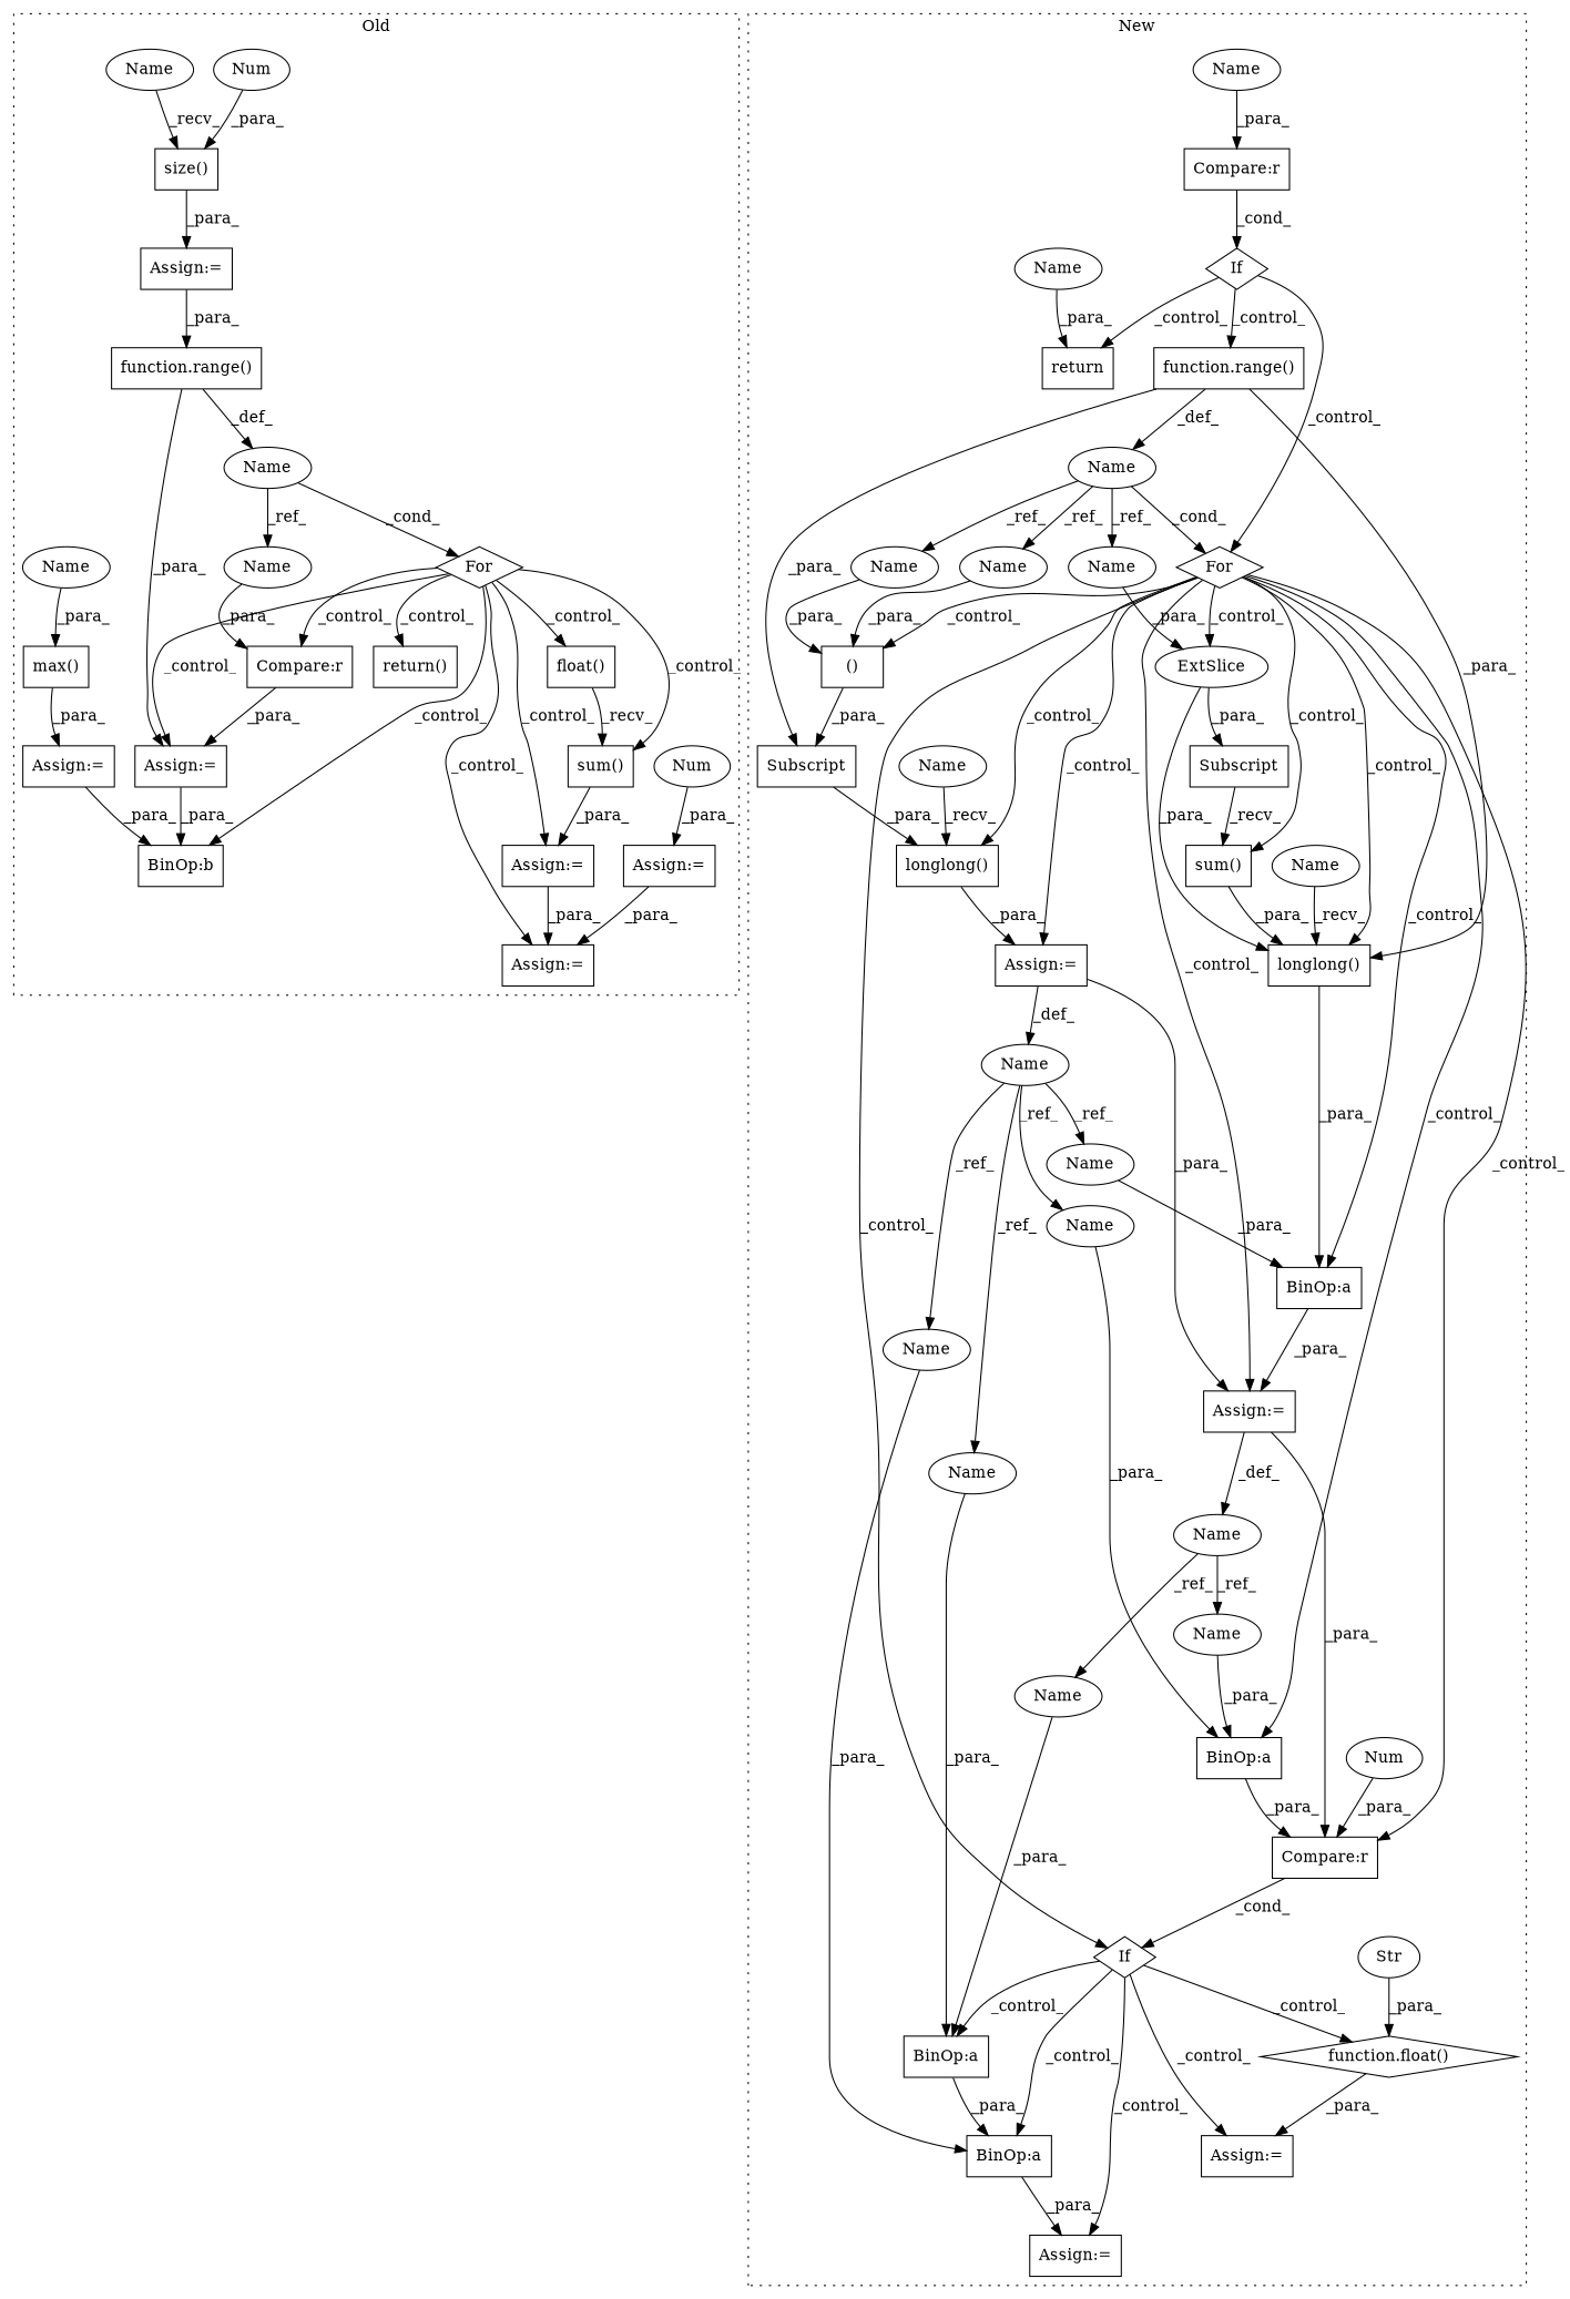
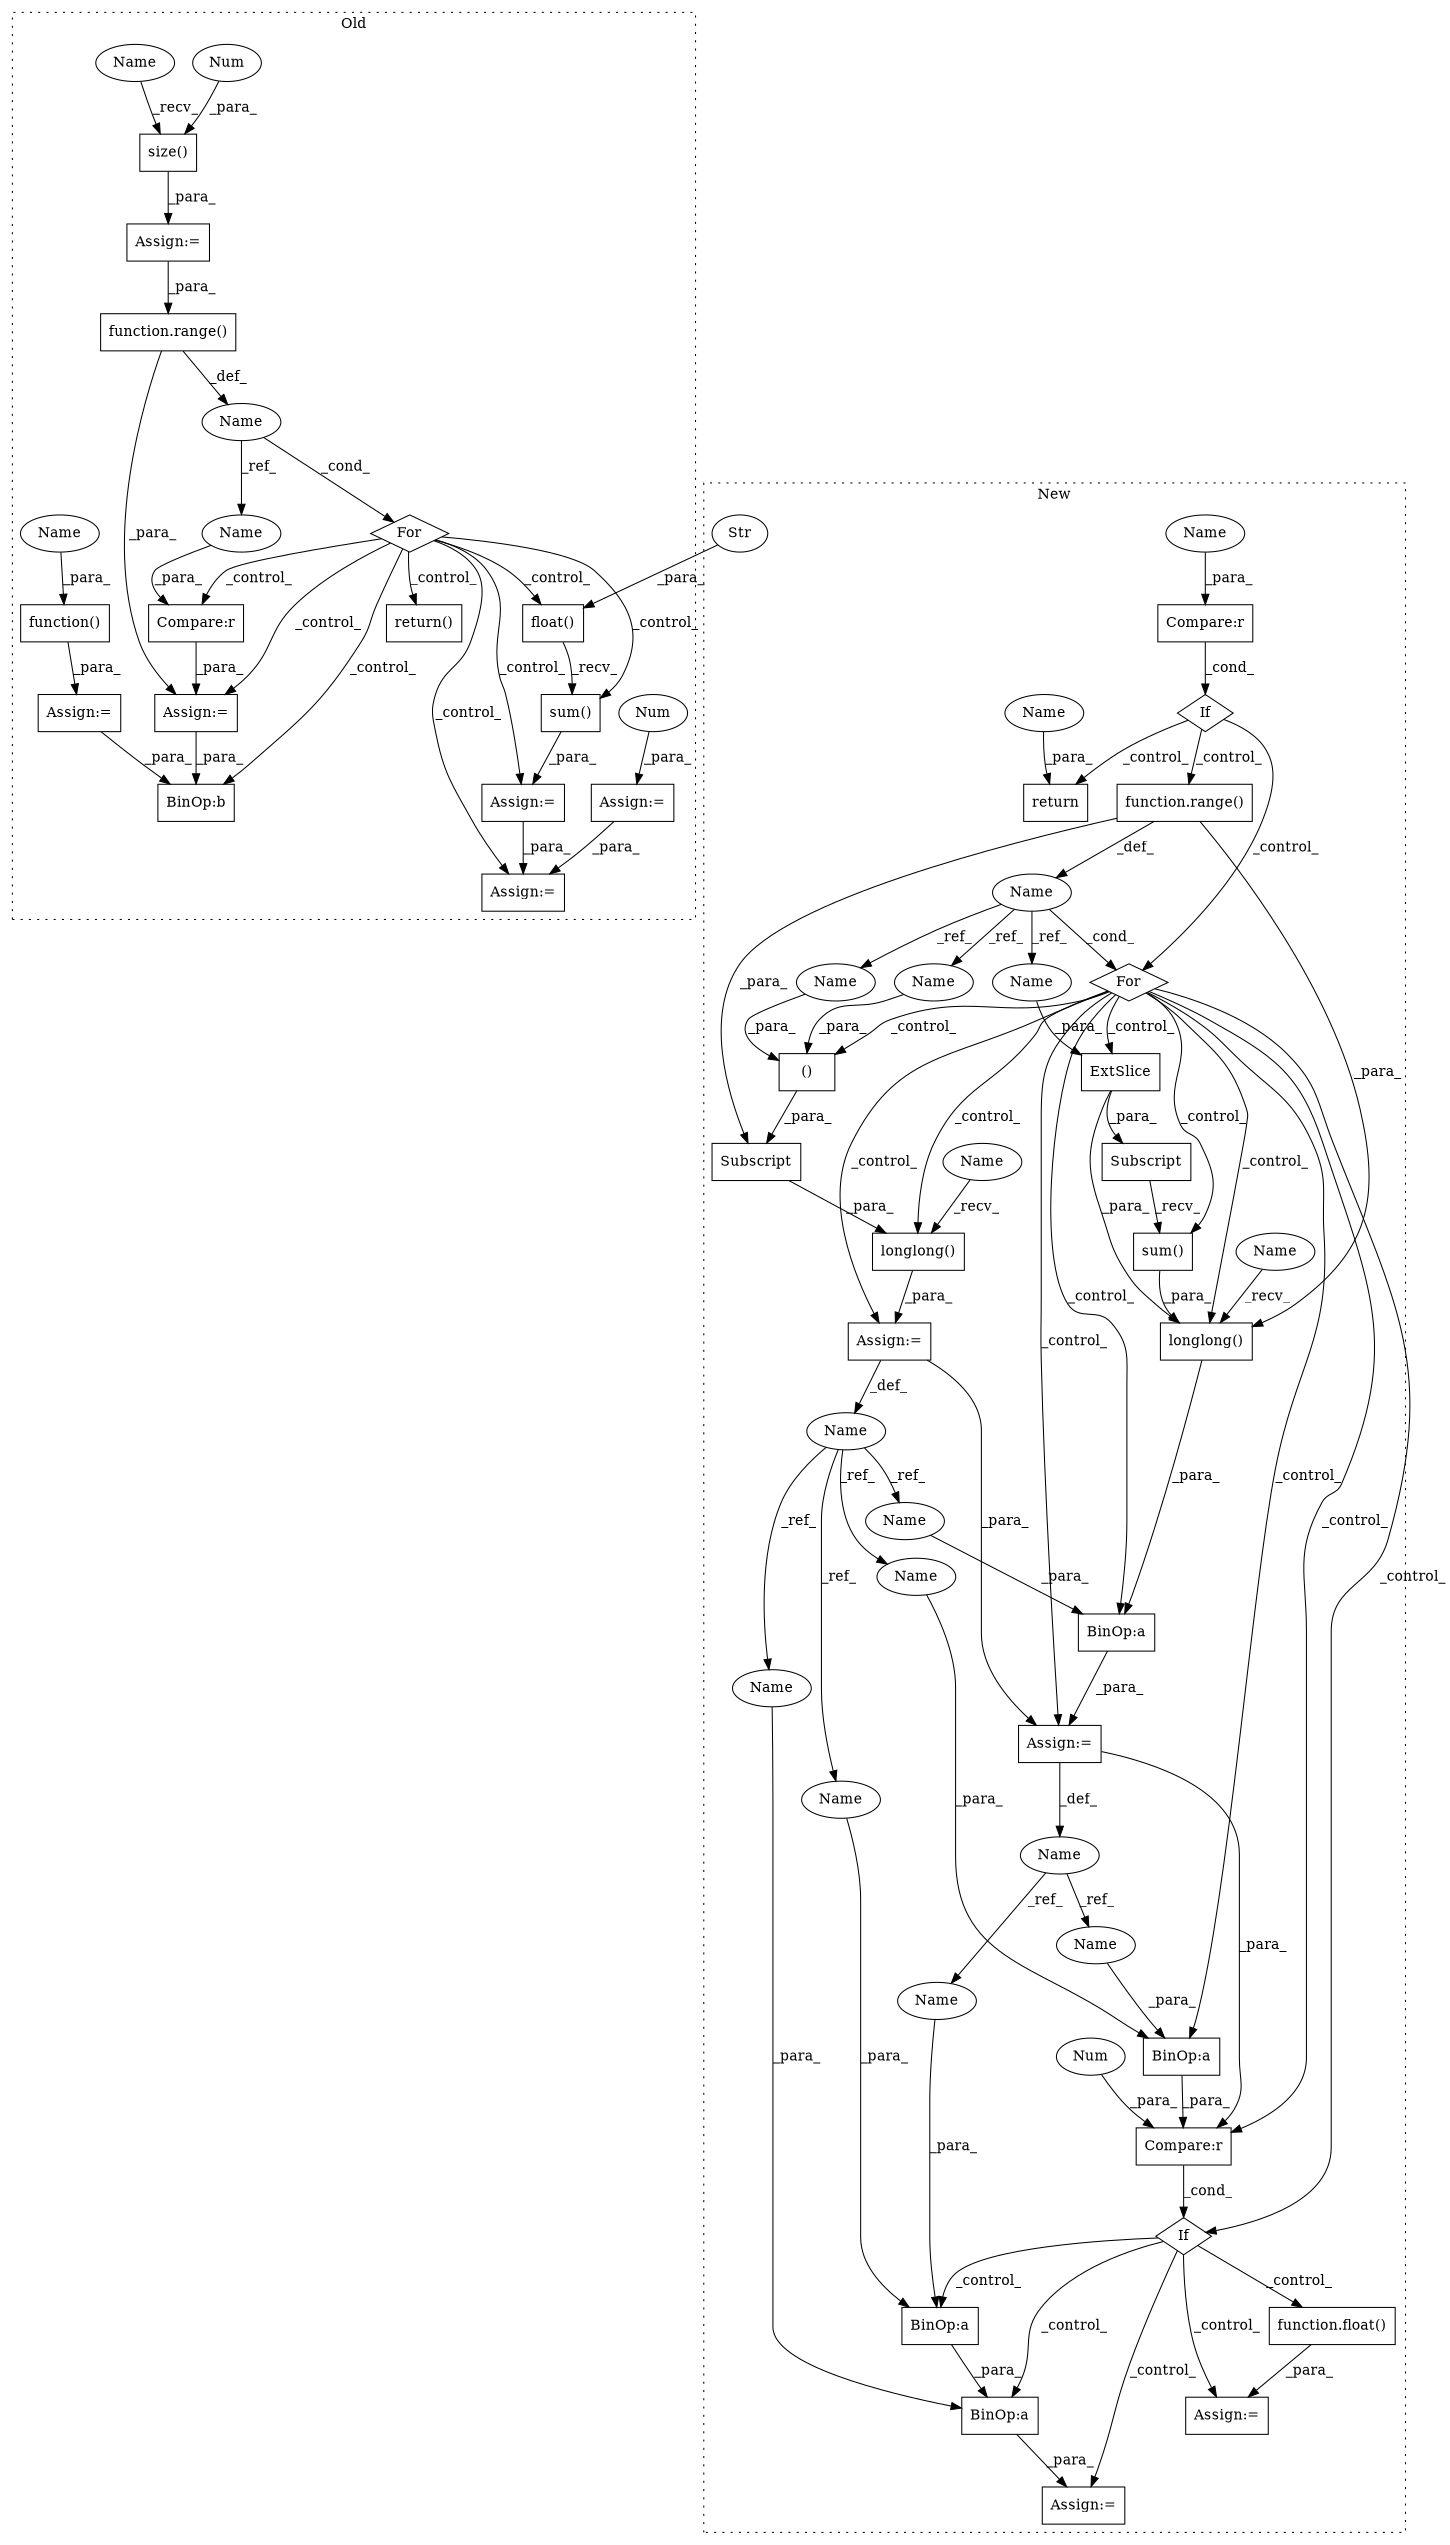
  digraph {
    node [a=87 l=3 s=1975 shape=box]
    n1 [a=75 l=31 label="return()" s=2199]
    n2 [l=5 label=Name s=1872 shape=ellipse]
    n3 [a=75 l=36 label="float()"]
    n4 [a=82 label="BinOp:b" s=1989]
    n5 [a=75 l="6,1" label="function.range()" s="1881,1898"]
    n6 [a=75 l=42 label="sum()"]
-   n7 [a=75 l="10,9" label="max()" s="1711,1727"]
+   n7 [a=75 l="10,9" label="function()" s="1711,1727"]
    n8 [a=75 l="12,1" label="size()" s="1673,1687"]
    n9 [a=107 l="4,14" label=For s="1868,1899" shape=diamond]
    n10 [a=76 l=2 label=Num s=1685 shape=ellipse]
    n11 [a=40 l=15 label="Compare:r" s=1926]
    n12 [a=68 label="Assign:=" s=1791]
    n13 [a=68 l=4 label="Assign:=" s=2039]
    n14 [a=68 label="Assign:=" s=1972]
    n15 [a=68 label="Assign:=" s=1854]
    n16 [a=76 l=1 label=Num s=1857 shape=ellipse]
    n17 [a=68 label="Assign:=" s=1923]
    n18 [a=68 label="Assign:=" s=1670]
    n19 [l=6 label=Name s=1673 shape=ellipse]
    n20 [l=6 label=Name s=1721 shape=ellipse]
    n21 [l=5 label=Name s=1936 shape=ellipse]
-   n22 [a=75 l="6,1" label="function.float()" s="1455,1466" shape=diamond]
+   n22 [a=75 l="6,1" label="function.float()" s="1455,1466"]
    n23 [a=68 label="Assign:=" s=1452]
    n24 [a=96 label=If s=1141 shape=diamond]
    n25 [a=68 label="Assign:=" s=1505]
    n26 [a=96 label=If s=1416 shape=diamond]
    n27 [a=82 label="BinOp:a" s=1397]
    n28 [a=54 l=7 label="()" s=1320]
    n29 [a=82 label="BinOp:a" s=1510]
    n30 [a=82 label="BinOp:a" s=1516]
    n31 [a=82 label="BinOp:a" s=1421]
    n32 [a=63 l="35,0" label=Subscript s="1293,0"]
    n33 [a=66 l=5 label=Str s=1461 shape=ellipse]
    n34 [a=75 l="6,1" label="function.range()" s="1239,1261"]
    n35 [a=63 l="31,0" label=Subscript s="1359,0"]
    n36 [a=75 l=37 label="sum()" s=1359]
    n37 [a=107 l="4,14" label=For s="1226,1262" shape=diamond]
    n38 [a=40 l=29 label="Compare:r" s=1144]
    n39 [a=93 l=7 label=return s=1187]
    n40 [a=40 l=12 label="Compare:r" s=1419]
    n41 [a=76 l=1 label=Num s=1430 shape=ellipse]
    n42 [l=2 label=Name s=1342 shape=ellipse]
    n43 [l=5 label=Name s=1230 shape=ellipse]
    n44 [l=2 label=Name s=1276 shape=ellipse]
-   n45 [a=85 l=4 label=ExtSlice s=1359 shape=ellipse]
+   n45 [a=85 l=4 label=ExtSlice s=1359]
    n46 [a=68 label="Assign:=" s=1278]
    n47 [a=68 label="Assign:=" s=1344]
    n48 [a=75 l="12,1" label="longlong()" s="1281,1328"]
    n49 [a=75 l="12,1" label="longlong()" s="1347,1396"]
    n50 [l=2 label=Name s=1424 shape=ellipse]
    n51 [l=2 label=Name s=1519 shape=ellipse]
    n52 [l=5 label=Name s=1381 shape=ellipse]
    n53 [l=5 label=Name s=1315 shape=ellipse]
    n54 [l=5 label=Name s=1322 shape=ellipse]
    n55 [l=2 label=Name s=1419 shape=ellipse]
    n56 [l=2 label=Name s=1508 shape=ellipse]
    n57 [l=2 label=Name s=1400 shape=ellipse]
    n58 [l=2 label=Name s=1514 shape=ellipse]
    n59 [l=4 label=Name s=1194 shape=ellipse]
    n60 [l=4 label=Name s=1169 shape=ellipse]
    n61 [l=2 label=Name s=1347 shape=ellipse]
    n62 [l=2 label=Name s=1281 shape=ellipse]
    subgraph cluster_1 {
      label=Old
      style=dotted
      n1
      n2
      n3
      n4
      n5
      n6
      n7
      n8
      n9
      n10
      n11
      n12
      n13
      n14
      n15
      n16
      n17
      n18
      n19
      n20
      n21
    }
    subgraph cluster_2 {
      label=New
      style=dotted
      n22
      n23
      n24
      n25
      n26
      n27
      n28
      n29
      n30
      n31
      n32
      n33
      n34
      n35
      n36
      n37
      n38
      n39
      n40
      n41
      n42
      n43
      n44
      n45
      n46
      n47
      n48
      n49
      n50
      n51
      n52
      n53
      n54
      n55
      n56
      n57
      n58
      n59
      n60
      n61
      n62
    }
    n2 -> n9 [label=_cond_]
    n2 -> n21 [label=_ref_]
    n3 -> n6 [label=_recv_]
    n5 -> n2 [label=_def_]
    n5 -> n17 [label=_para_]
    n6 -> n14 [label=_para_]
    n7 -> n12 [label=_para_]
    n8 -> n18 [label=_para_]
    n9 -> n1 [label=_control_]
    n9 -> n3 [label=_control_]
    n9 -> n4 [label=_control_]
    n9 -> n6 [label=_control_]
    n9 -> n11 [label=_control_]
    n9 -> n13 [label=_control_]
    n9 -> n14 [label=_control_]
    n9 -> n17 [label=_control_]
    n10 -> n8 [label=_para_]
    n11 -> n17 [label=_para_]
    n12 -> n4 [label=_para_]
    n14 -> n13 [label=_para_]
    n15 -> n13 [label=_para_]
    n16 -> n15 [label=_para_]
    n17 -> n4 [label=_para_]
    n18 -> n5 [label=_para_]
    n19 -> n8 [label=_recv_]
    n20 -> n7 [label=_para_]
    n21 -> n11 [label=_para_]
    n22 -> n23 [label=_para_]
    n24 -> n34 [label=_control_]
    n24 -> n37 [label=_control_]
    n24 -> n39 [label=_control_]
    n26 -> n22 [label=_control_]
    n26 -> n23 [label=_control_]
    n26 -> n25 [label=_control_]
    n26 -> n29 [label=_control_]
    n26 -> n30 [label=_control_]
    n27 -> n47 [label=_para_]
    n28 -> n32 [label=_para_]
    n29 -> n25 [label=_para_]
    n30 -> n29 [label=_para_]
    n31 -> n40 [label=_para_]
    n32 -> n48 [label=_para_]
-   n33 -> n22 [label=_para_]
+   n33 -> n3 [label=_para_]
    n34 -> n32 [label=_para_]
    n34 -> n43 [label=_def_]
    n34 -> n49 [label=_para_]
    n35 -> n36 [label=_recv_]
    n36 -> n49 [label=_para_]
    n37 -> n26 [label=_control_]
    n37 -> n27 [label=_control_]
    n37 -> n28 [label=_control_]
    n37 -> n31 [label=_control_]
    n37 -> n36 [label=_control_]
    n37 -> n40 [label=_control_]
    n37 -> n45 [label=_control_]
    n37 -> n46 [label=_control_]
    n37 -> n47 [label=_control_]
    n37 -> n48 [label=_control_]
    n37 -> n49 [label=_control_]
    n38 -> n24 [label=_cond_]
    n40 -> n26 [label=_cond_]
    n41 -> n40 [label=_para_]
    n42 -> n50 [label=_ref_]
    n42 -> n51 [label=_ref_]
    n43 -> n37 [label=_cond_]
    n43 -> n52 [label=_ref_]
    n43 -> n53 [label=_ref_]
    n43 -> n54 [label=_ref_]
    n44 -> n55 [label=_ref_]
    n44 -> n56 [label=_ref_]
    n44 -> n57 [label=_ref_]
    n44 -> n58 [label=_ref_]
    n45 -> n35 [label=_para_]
    n45 -> n49 [label=_para_]
    n46 -> n44 [label=_def_]
    n46 -> n47 [label=_para_]
    n47 -> n40 [label=_para_]
    n47 -> n42 [label=_def_]
    n48 -> n46 [label=_para_]
    n49 -> n27 [label=_para_]
    n50 -> n31 [label=_para_]
    n51 -> n30 [label=_para_]
    n52 -> n45 [label=_para_]
    n53 -> n28 [label=_para_]
    n54 -> n28 [label=_para_]
    n55 -> n31 [label=_para_]
    n56 -> n29 [label=_para_]
    n57 -> n27 [label=_para_]
    n58 -> n30 [label=_para_]
    n59 -> n39 [label=_para_]
    n60 -> n38 [label=_para_]
    n61 -> n49 [label=_recv_]
    n62 -> n48 [label=_recv_]
  }
